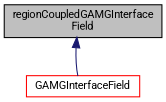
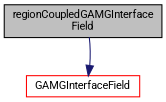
  digraph {
    fontname=Roboto
    node [fontname=Roboto fontsize=10 shape=record]
    n1 [color=black fillcolor=grey75 fontcolor=black height=0.2 label="regionCoupledGAMGInterface\lField" style=filled width=0.4]
    n2 [color=red height=0.2 label=GAMGInterfaceField width=0.4]
-   n1 -> n2 [color=midnightblue dir=back fontname=Roboto fontsize=10 labelfontname=FreeSans labelfontsize=10 style=solid]
+   n2 -> n1 [color=midnightblue dir=back fontname=Roboto fontsize=10 labelfontname=FreeSans labelfontsize=10 style=solid]
  }
